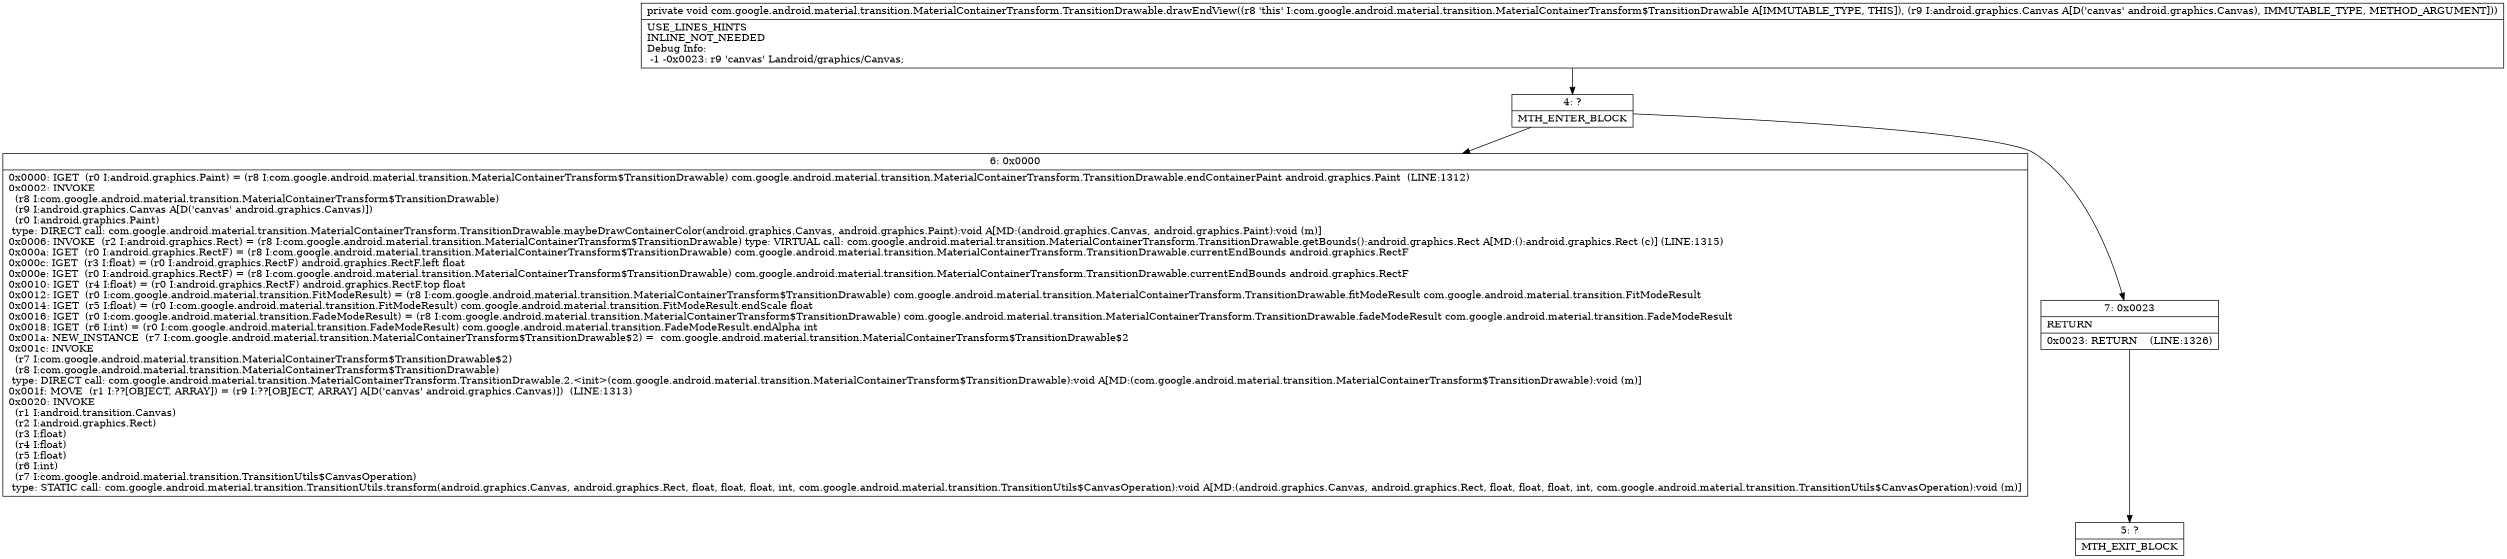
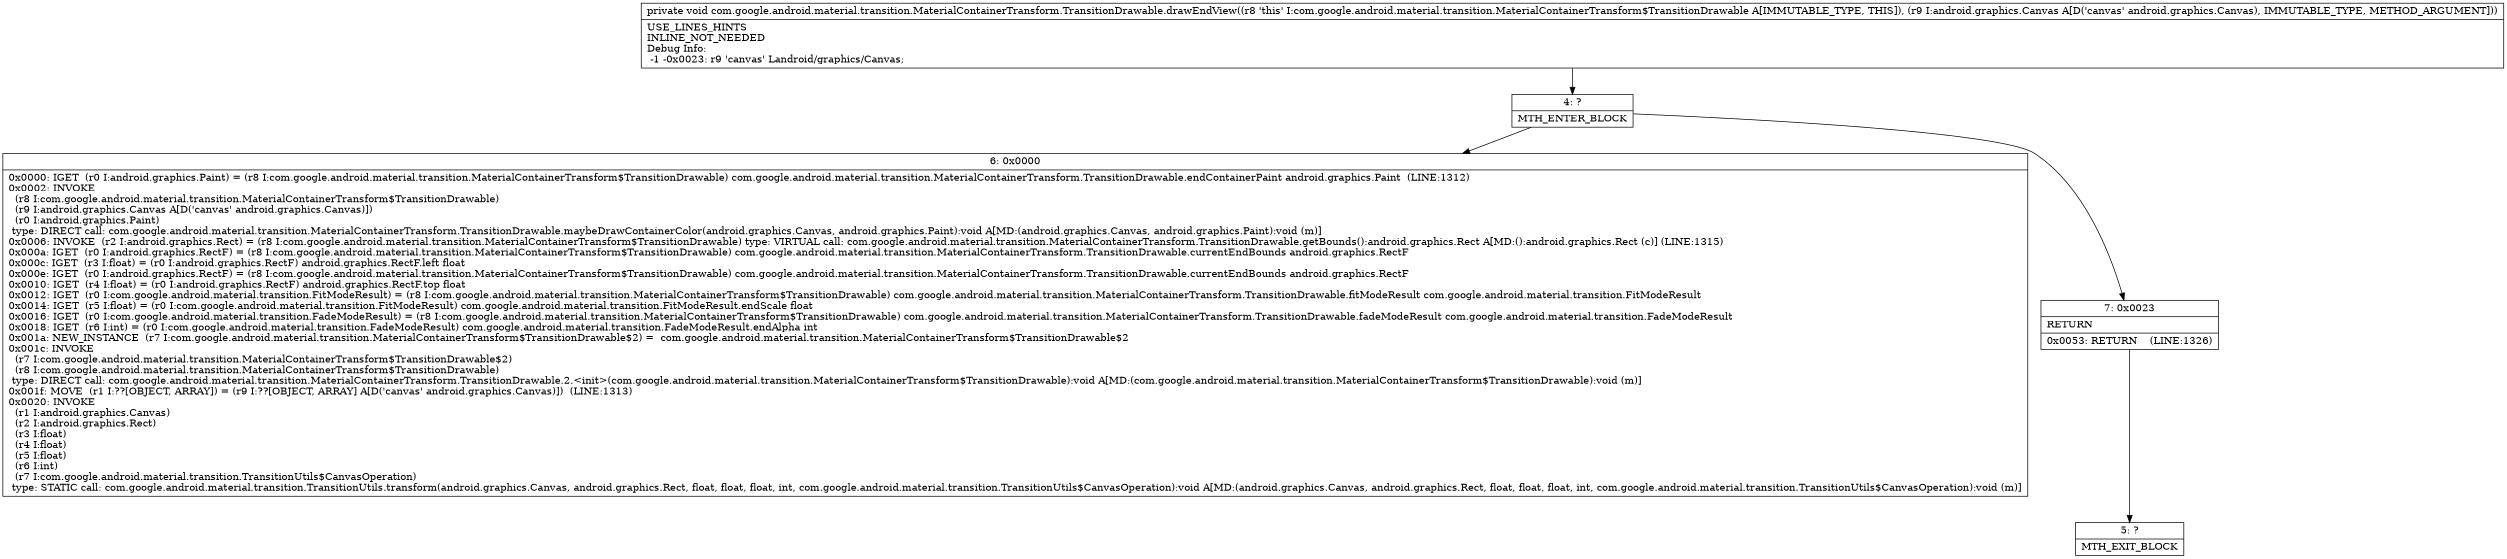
  digraph {
    node [shape=record]
    n1 [label="{4\:\ ?|MTH_ENTER_BLOCK\l}"]
-   n2 [label="{6\:\ 0x0000|0x0000: IGET  (r0 I:android.graphics.Paint) = (r8 I:com.google.android.material.transition.MaterialContainerTransform$TransitionDrawable) com.google.android.material.transition.MaterialContainerTransform.TransitionDrawable.endContainerPaint android.graphics.Paint  (LINE:1312)\l0x0002: INVOKE  \l  (r8 I:com.google.android.material.transition.MaterialContainerTransform$TransitionDrawable)\l  (r9 I:android.graphics.Canvas A[D('canvas' android.graphics.Canvas)])\l  (r0 I:android.graphics.Paint)\l type: DIRECT call: com.google.android.material.transition.MaterialContainerTransform.TransitionDrawable.maybeDrawContainerColor(android.graphics.Canvas, android.graphics.Paint):void A[MD:(android.graphics.Canvas, android.graphics.Paint):void (m)]\l0x0006: INVOKE  (r2 I:android.graphics.Rect) = (r8 I:com.google.android.material.transition.MaterialContainerTransform$TransitionDrawable) type: VIRTUAL call: com.google.android.material.transition.MaterialContainerTransform.TransitionDrawable.getBounds():android.graphics.Rect A[MD:():android.graphics.Rect (c)] (LINE:1315)\l0x000a: IGET  (r0 I:android.graphics.RectF) = (r8 I:com.google.android.material.transition.MaterialContainerTransform$TransitionDrawable) com.google.android.material.transition.MaterialContainerTransform.TransitionDrawable.currentEndBounds android.graphics.RectF \l0x000c: IGET  (r3 I:float) = (r0 I:android.graphics.RectF) android.graphics.RectF.left float \l0x000e: IGET  (r0 I:android.graphics.RectF) = (r8 I:com.google.android.material.transition.MaterialContainerTransform$TransitionDrawable) com.google.android.material.transition.MaterialContainerTransform.TransitionDrawable.currentEndBounds android.graphics.RectF \l0x0010: IGET  (r4 I:float) = (r0 I:android.graphics.RectF) android.graphics.RectF.top float \l0x0012: IGET  (r0 I:com.google.android.material.transition.FitModeResult) = (r8 I:com.google.android.material.transition.MaterialContainerTransform$TransitionDrawable) com.google.android.material.transition.MaterialContainerTransform.TransitionDrawable.fitModeResult com.google.android.material.transition.FitModeResult \l0x0014: IGET  (r5 I:float) = (r0 I:com.google.android.material.transition.FitModeResult) com.google.android.material.transition.FitModeResult.endScale float \l0x0016: IGET  (r0 I:com.google.android.material.transition.FadeModeResult) = (r8 I:com.google.android.material.transition.MaterialContainerTransform$TransitionDrawable) com.google.android.material.transition.MaterialContainerTransform.TransitionDrawable.fadeModeResult com.google.android.material.transition.FadeModeResult \l0x0018: IGET  (r6 I:int) = (r0 I:com.google.android.material.transition.FadeModeResult) com.google.android.material.transition.FadeModeResult.endAlpha int \l0x001a: NEW_INSTANCE  (r7 I:com.google.android.material.transition.MaterialContainerTransform$TransitionDrawable$2) =  com.google.android.material.transition.MaterialContainerTransform$TransitionDrawable$2 \l0x001c: INVOKE  \l  (r7 I:com.google.android.material.transition.MaterialContainerTransform$TransitionDrawable$2)\l  (r8 I:com.google.android.material.transition.MaterialContainerTransform$TransitionDrawable)\l type: DIRECT call: com.google.android.material.transition.MaterialContainerTransform.TransitionDrawable.2.\<init\>(com.google.android.material.transition.MaterialContainerTransform$TransitionDrawable):void A[MD:(com.google.android.material.transition.MaterialContainerTransform$TransitionDrawable):void (m)]\l0x001f: MOVE  (r1 I:??[OBJECT, ARRAY]) = (r9 I:??[OBJECT, ARRAY] A[D('canvas' android.graphics.Canvas)])  (LINE:1313)\l0x0020: INVOKE  \l  (r1 I:android.transition.Canvas)\l  (r2 I:android.graphics.Rect)\l  (r3 I:float)\l  (r4 I:float)\l  (r5 I:float)\l  (r6 I:int)\l  (r7 I:com.google.android.material.transition.TransitionUtils$CanvasOperation)\l type: STATIC call: com.google.android.material.transition.TransitionUtils.transform(android.graphics.Canvas, android.graphics.Rect, float, float, float, int, com.google.android.material.transition.TransitionUtils$CanvasOperation):void A[MD:(android.graphics.Canvas, android.graphics.Rect, float, float, float, int, com.google.android.material.transition.TransitionUtils$CanvasOperation):void (m)]\l}"]
-   n3 [label="{7\:\ 0x0023|RETURN\l|0x0023: RETURN    (LINE:1326)\l}"]
+   n2 [label="{6\:\ 0x0000|0x0000: IGET  (r0 I:android.graphics.Paint) = (r8 I:com.google.android.material.transition.MaterialContainerTransform$TransitionDrawable) com.google.android.material.transition.MaterialContainerTransform.TransitionDrawable.endContainerPaint android.graphics.Paint  (LINE:1312)\l0x0002: INVOKE  \l  (r8 I:com.google.android.material.transition.MaterialContainerTransform$TransitionDrawable)\l  (r9 I:android.graphics.Canvas A[D('canvas' android.graphics.Canvas)])\l  (r0 I:android.graphics.Paint)\l type: DIRECT call: com.google.android.material.transition.MaterialContainerTransform.TransitionDrawable.maybeDrawContainerColor(android.graphics.Canvas, android.graphics.Paint):void A[MD:(android.graphics.Canvas, android.graphics.Paint):void (m)]\l0x0006: INVOKE  (r2 I:android.graphics.Rect) = (r8 I:com.google.android.material.transition.MaterialContainerTransform$TransitionDrawable) type: VIRTUAL call: com.google.android.material.transition.MaterialContainerTransform.TransitionDrawable.getBounds():android.graphics.Rect A[MD:():android.graphics.Rect (c)] (LINE:1315)\l0x000a: IGET  (r0 I:android.graphics.RectF) = (r8 I:com.google.android.material.transition.MaterialContainerTransform$TransitionDrawable) com.google.android.material.transition.MaterialContainerTransform.TransitionDrawable.currentEndBounds android.graphics.RectF \l0x000c: IGET  (r3 I:float) = (r0 I:android.graphics.RectF) android.graphics.RectF.left float \l0x000e: IGET  (r0 I:android.graphics.RectF) = (r8 I:com.google.android.material.transition.MaterialContainerTransform$TransitionDrawable) com.google.android.material.transition.MaterialContainerTransform.TransitionDrawable.currentEndBounds android.graphics.RectF \l0x0010: IGET  (r4 I:float) = (r0 I:android.graphics.RectF) android.graphics.RectF.top float \l0x0012: IGET  (r0 I:com.google.android.material.transition.FitModeResult) = (r8 I:com.google.android.material.transition.MaterialContainerTransform$TransitionDrawable) com.google.android.material.transition.MaterialContainerTransform.TransitionDrawable.fitModeResult com.google.android.material.transition.FitModeResult \l0x0014: IGET  (r5 I:float) = (r0 I:com.google.android.material.transition.FitModeResult) com.google.android.material.transition.FitModeResult.endScale float \l0x0016: IGET  (r0 I:com.google.android.material.transition.FadeModeResult) = (r8 I:com.google.android.material.transition.MaterialContainerTransform$TransitionDrawable) com.google.android.material.transition.MaterialContainerTransform.TransitionDrawable.fadeModeResult com.google.android.material.transition.FadeModeResult \l0x0018: IGET  (r6 I:int) = (r0 I:com.google.android.material.transition.FadeModeResult) com.google.android.material.transition.FadeModeResult.endAlpha int \l0x001a: NEW_INSTANCE  (r7 I:com.google.android.material.transition.MaterialContainerTransform$TransitionDrawable$2) =  com.google.android.material.transition.MaterialContainerTransform$TransitionDrawable$2 \l0x001c: INVOKE  \l  (r7 I:com.google.android.material.transition.MaterialContainerTransform$TransitionDrawable$2)\l  (r8 I:com.google.android.material.transition.MaterialContainerTransform$TransitionDrawable)\l type: DIRECT call: com.google.android.material.transition.MaterialContainerTransform.TransitionDrawable.2.\<init\>(com.google.android.material.transition.MaterialContainerTransform$TransitionDrawable):void A[MD:(com.google.android.material.transition.MaterialContainerTransform$TransitionDrawable):void (m)]\l0x001f: MOVE  (r1 I:??[OBJECT, ARRAY]) = (r9 I:??[OBJECT, ARRAY] A[D('canvas' android.graphics.Canvas)])  (LINE:1313)\l0x0020: INVOKE  \l  (r1 I:android.graphics.Canvas)\l  (r2 I:android.graphics.Rect)\l  (r3 I:float)\l  (r4 I:float)\l  (r5 I:float)\l  (r6 I:int)\l  (r7 I:com.google.android.material.transition.TransitionUtils$CanvasOperation)\l type: STATIC call: com.google.android.material.transition.TransitionUtils.transform(android.graphics.Canvas, android.graphics.Rect, float, float, float, int, com.google.android.material.transition.TransitionUtils$CanvasOperation):void A[MD:(android.graphics.Canvas, android.graphics.Rect, float, float, float, int, com.google.android.material.transition.TransitionUtils$CanvasOperation):void (m)]\l}"]
+   n3 [label="{7\:\ 0x0023|RETURN\l|0x0053: RETURN    (LINE:1326)\l}"]
    n4 [label="{5\:\ ?|MTH_EXIT_BLOCK\l}"]
    n5 [label="{private void com.google.android.material.transition.MaterialContainerTransform.TransitionDrawable.drawEndView((r8 'this' I:com.google.android.material.transition.MaterialContainerTransform$TransitionDrawable A[IMMUTABLE_TYPE, THIS]), (r9 I:android.graphics.Canvas A[D('canvas' android.graphics.Canvas), IMMUTABLE_TYPE, METHOD_ARGUMENT]))  | USE_LINES_HINTS\lINLINE_NOT_NEEDED\lDebug Info:\l  \-1 \-0x0023: r9 'canvas' Landroid\/graphics\/Canvas;\l}"]
    n1 -> n2
    n1 -> n3
    n3 -> n4
    n5 -> n1
  }
